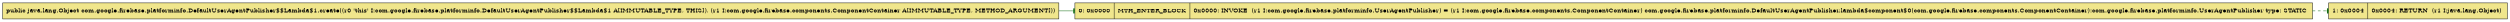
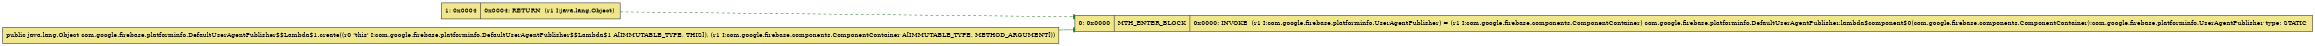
  digraph {
    rankdir=LR
    node [shape=record style=filled fillcolor=khaki]
    edge [color=darkgreen arrowhead=tee]
    n1 [label="{0\:\ 0x0000|MTH_ENTER_BLOCK\l|0x0000: INVOKE  (r1 I:com.google.firebase.platforminfo.UserAgentPublisher) = (r1 I:com.google.firebase.components.ComponentContainer) com.google.firebase.platforminfo.DefaultUserAgentPublisher.lambda$component$0(com.google.firebase.components.ComponentContainer):com.google.firebase.platforminfo.UserAgentPublisher type: STATIC \l}"]
    n2 [label="{1\:\ 0x0004|0x0004: RETURN  (r1 I:java.lang.Object) \l}"]
    n3 [label="{public java.lang.Object com.google.firebase.platforminfo.DefaultUserAgentPublisher$$Lambda$1.create((r0 'this' I:com.google.firebase.platforminfo.DefaultUserAgentPublisher$$Lambda$1 A[IMMUTABLE_TYPE, THIS]), (r1 I:com.google.firebase.components.ComponentContainer A[IMMUTABLE_TYPE, METHOD_ARGUMENT])) }"]
-   n1 -> n2 [style=dashed]
+   n2 -> n1 [style=dashed]
    n3 -> n1 [style=solid]
  }
